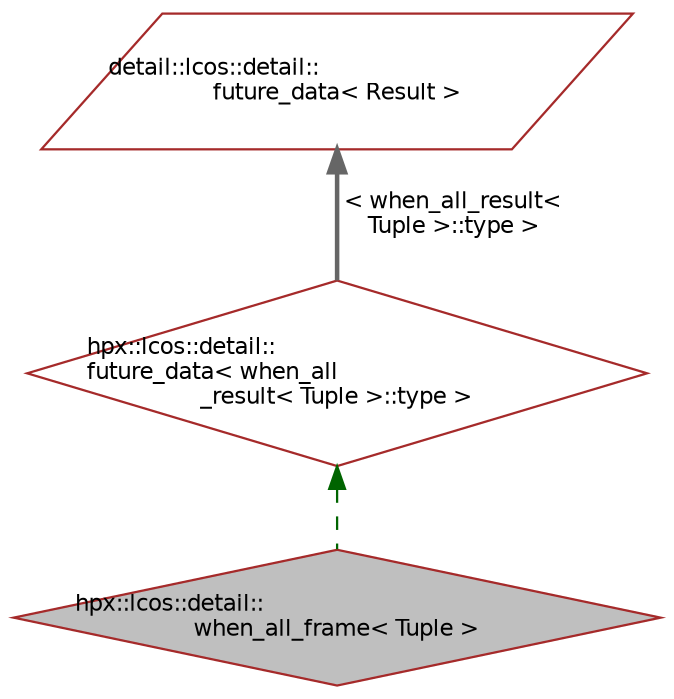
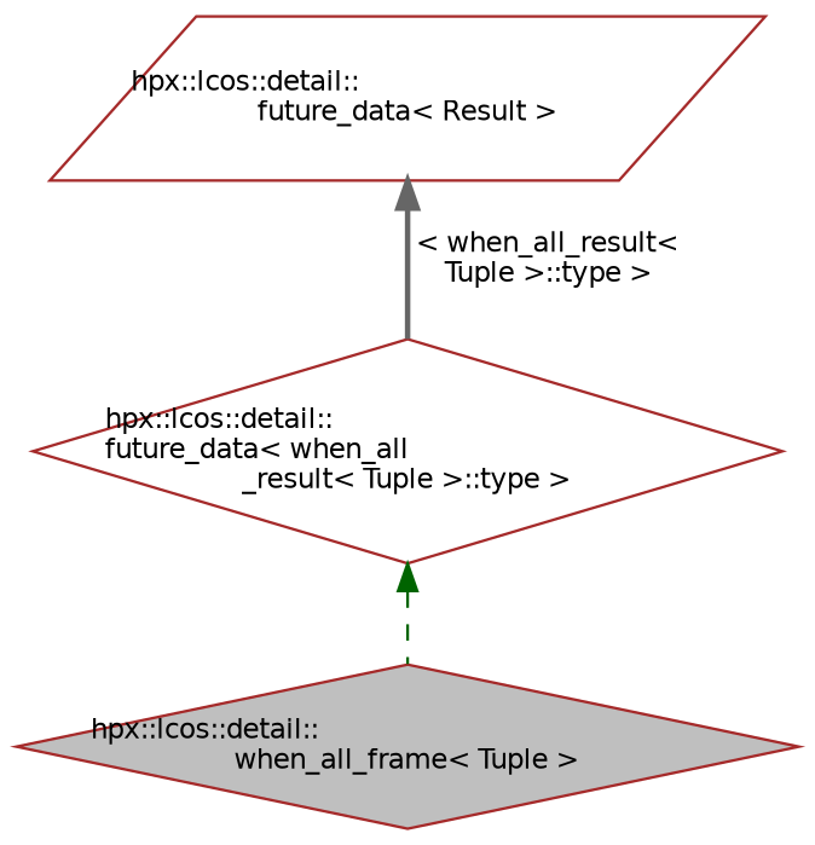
  digraph {
    node [color=brown fillcolor=white fontname=Helvetica fontsize=10 shape=diamond style=filled]
    edge [dir=back fontname=Helvetica fontsize=10 labelfontname=Helvetica labelfontsize=10]
    n1 [fillcolor=grey75 fontcolor=black height=0.2 label="hpx::lcos::detail::\lwhen_all_frame\< Tuple \>" width=0.4]
    n2 [height=0.2 label="hpx::lcos::detail::\lfuture_data\< when_all\l_result\< Tuple \>::type \>" width=0.4]
-   n3 [height=0.2 label="detail::lcos::detail::\lfuture_data\< Result \>" shape=parallelogram width=0.4]
+   n3 [height=0.2 label="hpx::lcos::detail::\lfuture_data\< Result \>" shape=parallelogram width=0.4]
    n2 -> n1 [color=darkgreen style=dashed]
    n3 -> n2 [color=gray40 label=" \< when_all_result\<\l Tuple \>::type \>" style=bold]
  }
